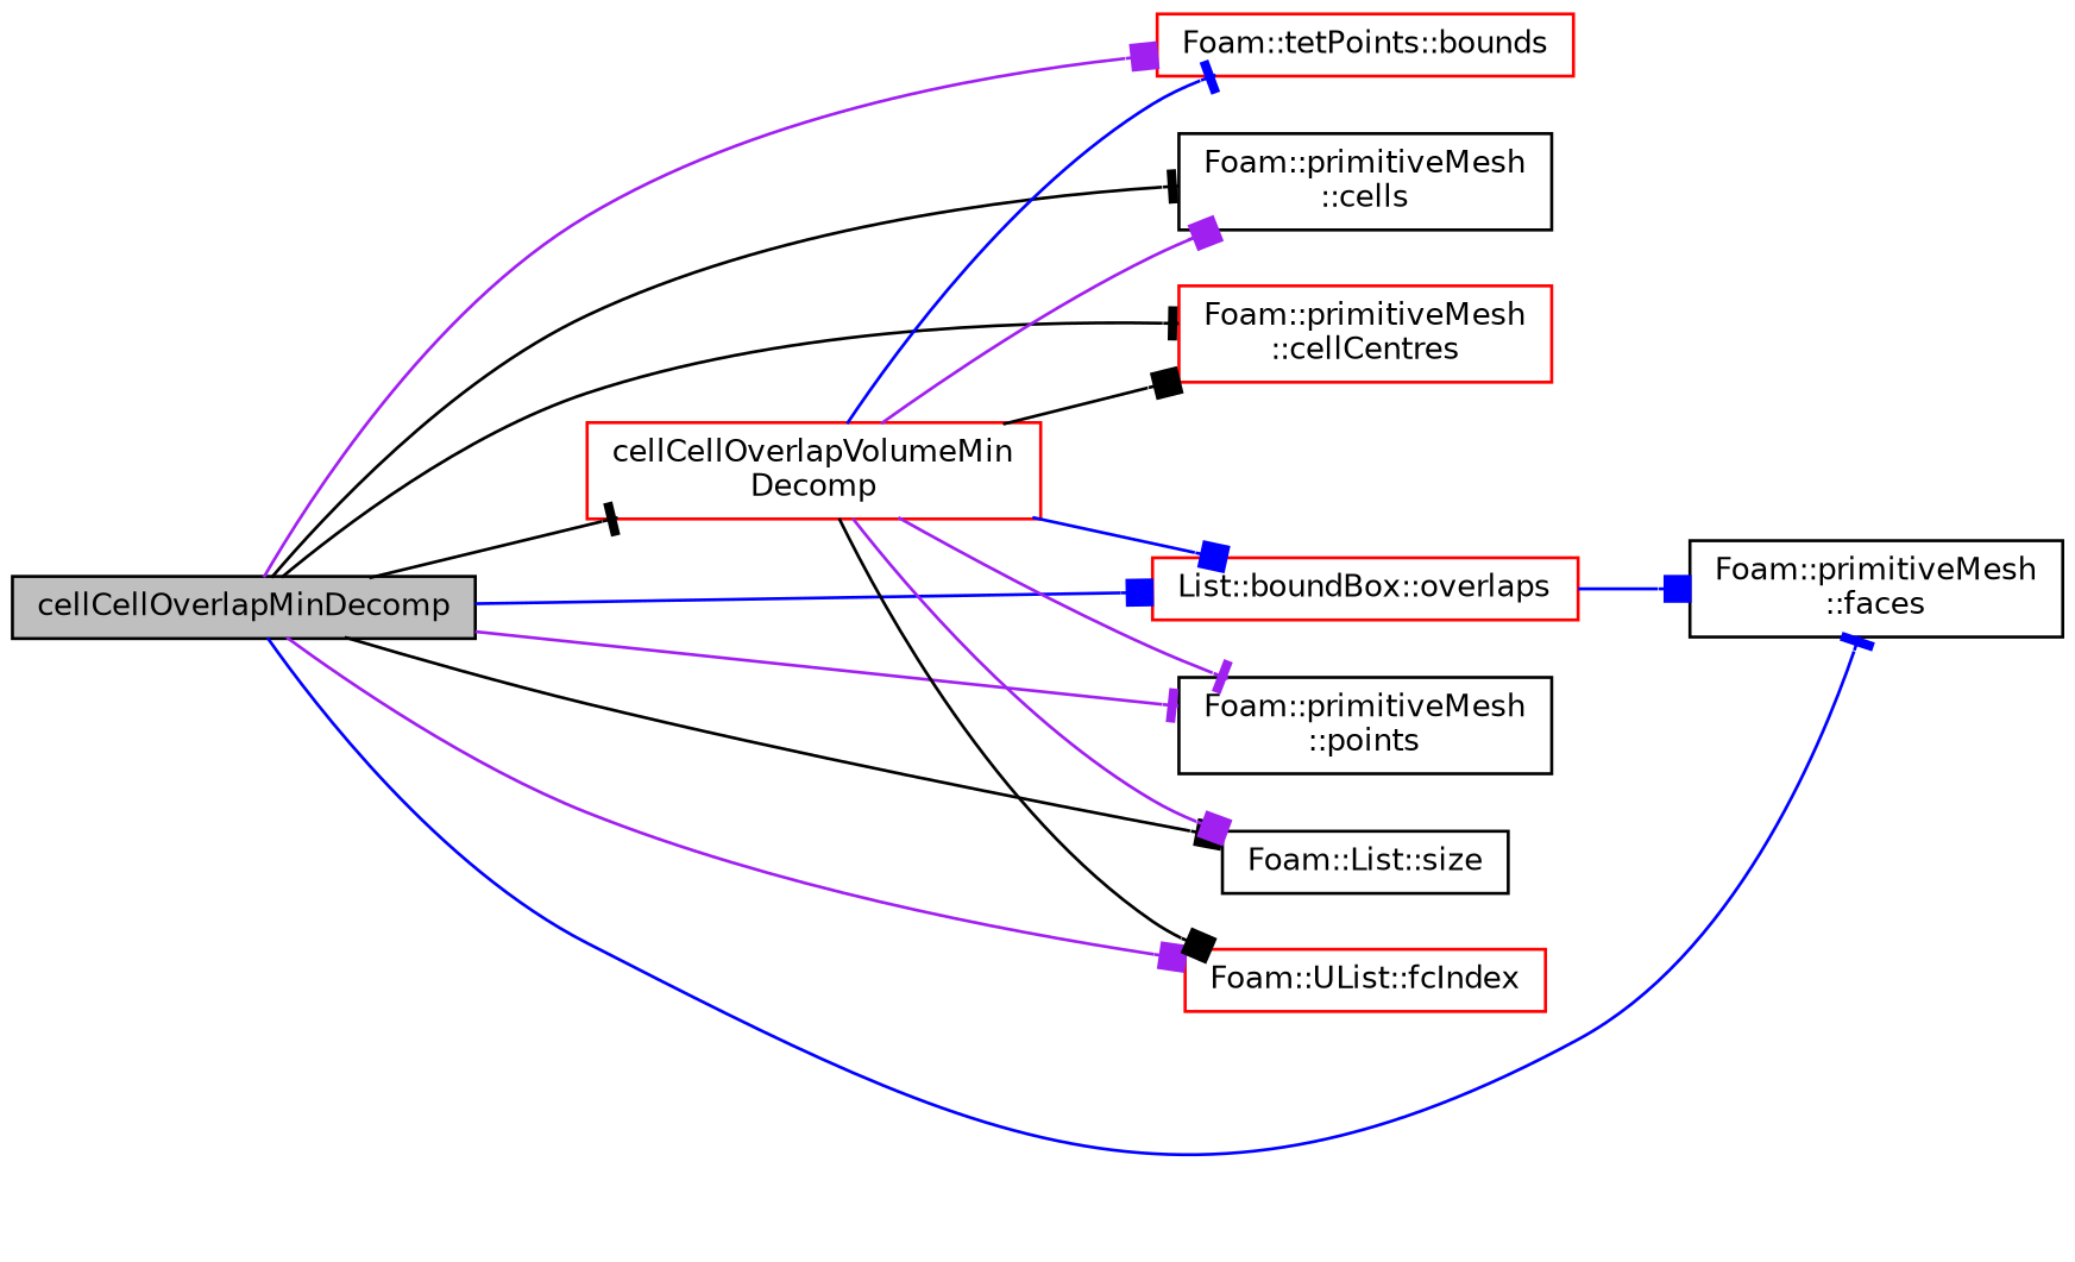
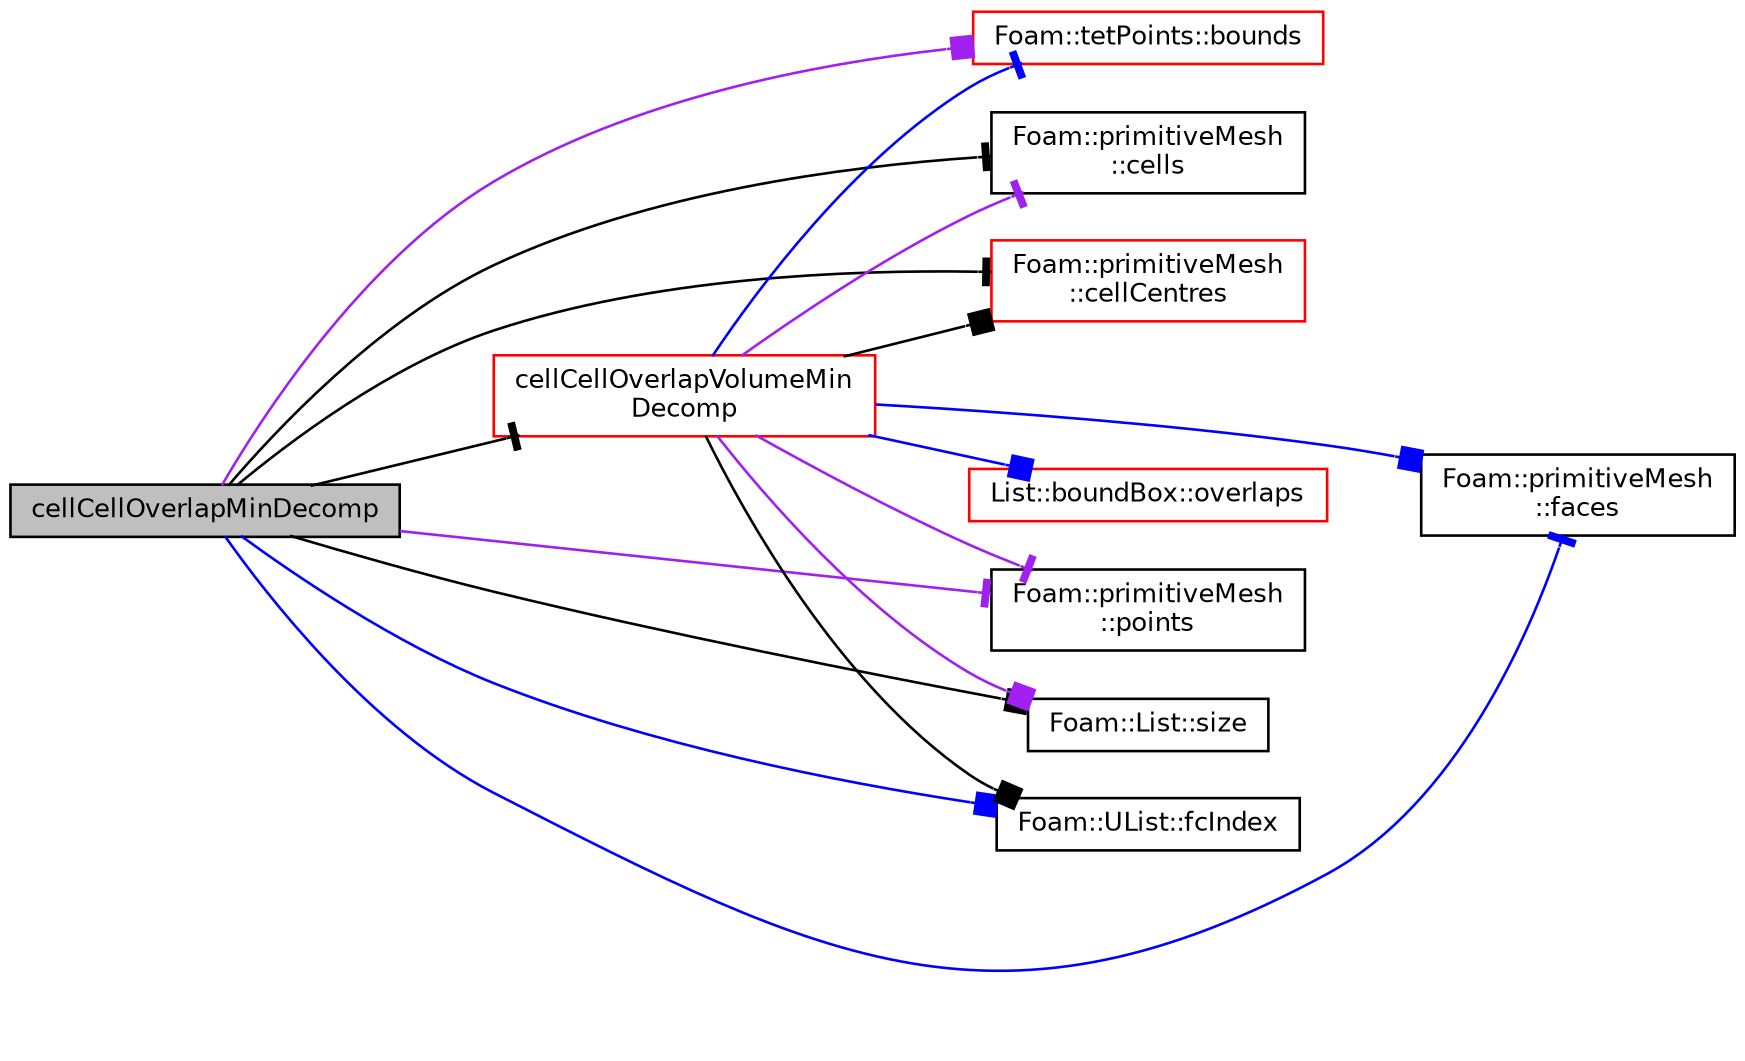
  digraph {
    rankdir=LR
    node [color=black fontname=Helvetica fontsize=10 shape=record]
    edge [arrowhead=box color=black fontname=Helvetica fontsize=10 labelfontname=Helvetica labelfontsize=10 style=solid]
    n1 [fillcolor=grey75 fontcolor=black height=0.2 label=cellCellOverlapMinDecomp style=filled width=0.4]
    n2 [color=red height=0.2 label="Foam::tetPoints::bounds" width=0.4]
    n3 [color=red height=0.2 label="cellCellOverlapVolumeMin\lDecomp" width=0.4]
    n4 [height=0.2 label="Foam::primitiveMesh\l::cells" width=0.4]
    n5 [color=red height=0.2 label="Foam::primitiveMesh\l::cellCentres" width=0.4]
    n6 [height=0.2 label="Foam::primitiveMesh\l::faces" width=0.4]
    n7 [height=0.2 label="Foam::primitiveMesh\l::points" width=0.4]
    n8 [color=red height=0.2 label="List::boundBox::overlaps" width=0.4]
    n9 [height=0.2 label="Foam::List::size" width=0.4]
-   n10 [color=red height=0.2 label="Foam::UList::fcIndex" width=0.4]
+   n10 [height=0.2 label="Foam::UList::fcIndex" width=0.4]
    n1 -> n2 [color=purple]
    n1 -> n3 [arrowhead=tee]
    n1 -> n4 [arrowhead=tee]
    n1 -> n5 [arrowhead=tee]
    n1 -> n6 [arrowhead=tee color=blue]
    n1 -> n7 [arrowhead=tee color=purple]
-   n1 -> n8 [color=blue]
    n1 -> n9
-   n1 -> n10 [color=purple]
+   n1 -> n10 [color=blue]
    n3 -> n2 [arrowhead=tee color=blue]
-   n3 -> n4 [color=purple]
+   n3 -> n4 [arrowhead=tee color=purple]
    n3 -> n5
-   n8 -> n6 [color=blue]
+   n3 -> n6 [color=blue]
    n3 -> n7 [arrowhead=tee color=purple]
    n3 -> n8 [color=blue]
    n3 -> n9 [color=purple]
    n3 -> n10
  }
